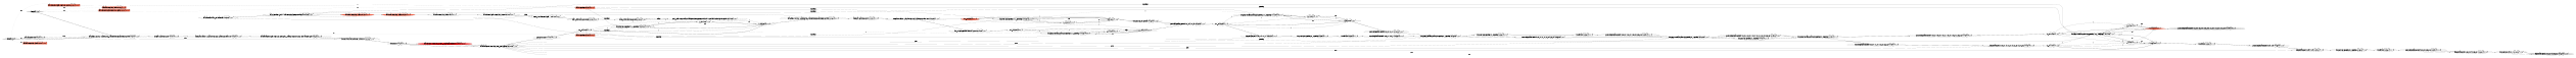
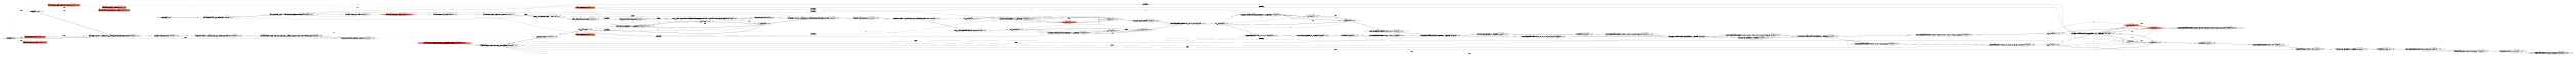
  digraph {
    rankdir=LR
    node [fillcolor=white shape=ellipse style=filled]
    edge [style=bold]
    n1 [label="processor.checkAndClearProcessResult(\"0:X0+YY0\",\"1:X1+YY1\",\"2:X2+YY2\",\"3:X3+YY3\")@@@45@@@['1', '1', '0']"]
    n2 [label="checkJoinedValues(getter,kv(0,\"X0+YY0\"),kv(1,\"X1+YY1\"),kv(2,\"X2+YY2\"),kv(3,\"X3+YY3\"))@@@46@@@['1', '1', '0']"]
    n3 [label="int i = 0@@@47@@@['1', '1', '0']"]
    n4 [fillcolor=lightgray label="doTestJoin['0', '1', '0']" shape=diamond]
    n5 [fillcolor=tomato label="final int(( expectedKeys@@@2@@@['0', '1', '0']" shape=box]
    n6 [fillcolor=tomato label="final KTable<Integer,String> joined@@@2@@@['0', '1', '0']" shape=box]
    n7 [label="final Collection<Set<String>> copartitionGroups = StreamsBuilderTest.getCopartitionedGroups(builder)@@@3@@@['1', '1', '0']"]
    n8 [fillcolor=tomato label="final MockProcessorSupplier<Integer,String> supplier@@@2@@@['0', '1', '0']" shape=box]
    n9 [label="driver.pipeInput(recordFactory.create(topic2,expectedKeys(i(,\"YYY\" + expectedKeys(i())@@@47@@@['1', '1', '1']"]
    n10 [label="driver.process(topic1,expectedKeys(i(,\"X\" + expectedKeys(i()@@@15@@@['1', '1', '0']"]
    n11 [label="driver.process(topic2,expectedKeys(i(,\"Y\" + expectedKeys(i()@@@23@@@['1', '1', '0']"]
    n12 [label="assertEquals(1,copartitionGroups.size())@@@4@@@['1', '1', '0']"]
    n13 [label="assertEquals(new HashSet<>(Arrays.asList(topic1,topic2)),copartitionGroups.iterator().next())@@@5@@@['1', '1', '0']"]
    n14 [label="final KTableValueGetterSupplier<Integer,String> getterSupplier = ((KTableImpl<Integer,String,String>)joined).valueGetterSupplier()@@@6@@@['1', '1', '0']"]
    n15 [label="driver.setUp(builder,stateDir,Serdes.Integer(),Serdes.String())@@@7@@@['1', '1', '0']"]
    n16 [label="int i = 0@@@44@@@['0', '0', '1']"]
    n17 [fillcolor=tomato label="i < 2@@@45@@@['0', '0', '1']" shape=diamond]
-   n18 [label="i++@@@46@@@['0', '0', '1']"]
+   n18 [fillcolor=tomato label="i++@@@46@@@['0', '0', '1']"]
    n19 [label="i++@@@49@@@['1', '1', '0']"]
    n20 [fillcolor=lightgray label="processor.checkAndClearProcessResult(\"0:X0+YYY0\",\"0:X0+YYY0\",\"0:XX0+YYY0\",\"1:X1+YYY1\",\"1:X1+YYY1\",\"1:XX1+YYY1\")@@@49@@@['0', '0', '1']"]
+   n21 [label="joined.process(processor)@@@15@@@['0', '0', '1']"]
    n22 [label="final Collection<Set<String>> copartitionGroups = StreamsBuilderTest.getCopartitionedGroups(builder)@@@16@@@['1', '1', '1']"]
    n23 [label="assertEquals(1,copartitionGroups.size())@@@17@@@['1', '1', '1']"]
    n24 [label="processor.checkAndClearProcessResult(\"0:XX0+YY0\",\"1:XX1+YY1\",\"2:XX2+YY2\",\"3:XX3+YY3\")@@@39@@@['1', '1', '0']"]
    n25 [label="driver.pipeInput(recordFactory.create(topic2,expectedKey,\"YY\" + expectedKey))@@@37@@@['1', '1', '1']"]
    n26 [label="driver.process(topic1,expectedKey,\"X\" + expectedKey)@@@42@@@['1', '1', '0']"]
    n27 [label="processor.checkAndClearProcessResult(\"0:X0+YY0\",\"0:X0+YY0\",\"1:X1+YY1\",\"1:X1+YY1\",\"2:X2+YY2\",\"3:X3+YY3\")@@@39@@@['0', '0', '1']"]
    n28 [label="processor.checkAndClearProcessResult(\"2:XX2+YY2\",\"3:XX3+YY3\")@@@59@@@['1', '1', '0']"]
    n29 [label="checkJoinedValues(getter,kv(2,\"XX2+YY2\"),kv(3,\"XX3+YY3\"))@@@60@@@['1', '1', '0']"]
    n30 [label="driver.process(topic1,null,\"XX\" + 1)@@@61@@@['1', '1', '0']"]
    n31 [fillcolor=red label="final MockProcessor<Integer,String> processor = supplier.theCapturedProcessor()@@@9@@@['0', '1', '0']"]
    n32 [label="final KTableValueGetter<Integer,String> getter = getterSupplier.get()@@@10@@@['1', '1', '0']"]
    n33 [label="driver.pipeInput(recordFactory.create(topic1,expectedKey,\"X\" + expectedKey))@@@33@@@['1', '1', '1']"]
    n34 [label="checkJoinedValues(getter,kv(0,null),kv(1,null))@@@54@@@['1', '1', '0']"]
    n35 [label="checkJoinedValues(getter,kv(0,\"X0+Y0\"),kv(1,\"X1+Y1\"))@@@28@@@['1', '1', '0']"]
    n36 [fillcolor=lightgray label="checkJoinedValues(getter,kv(2,\"XX2+YY2\"),kv(3,\"XX3+YY3\"))@@@62@@@['1', '1', '0']"]
    n37 [label="getter.init(driver.context())@@@11@@@['1', '1', '0']"]
    n38 [label="i++@@@14@@@['1', '1', '0']"]
    n39 [label="i < 2@@@13@@@['1', '1', '0']" shape=diamond]
    n40 [label="driver.pipeInput(recordFactory.create(topic1,expectedKeys(i(,\"X\" + expectedKeys(i())@@@23@@@['0', '0', '1']"]
    n41 [label="i < 2@@@48@@@['1', '1', '0']" shape=diamond]
    n42 [label="final MockProcessorSupplier<Integer,String> processor@@@10@@@['0', '0', '1']"]
    n43 [label="processor = new MockProcessorSupplier<>()@@@11@@@['0', '0', '1']"]
    n44 [label="stream1 = builder.stream(topic1,consumed)@@@12@@@['0', '0', '1']"]
    n45 [label="processor.checkAndClearProcessResult(\"0:X0+Y0\",\"1:X1+Y1\",\"2:X2+null\",\"3:X3+null\")@@@35@@@['0', '0', '1']"]
    n46 [label="driver.process(topic2,expectedKey,\"YY\" + expectedKey)@@@36@@@['1', '1', '0']"]
    n47 [label="driver.flushState()@@@38@@@['1', '1', '0']"]
    n48 [fillcolor=lightgray label="doTestJoin['1', '0', '0']" shape=diamond]
    n49 [fillcolor=tomato label="final MockProcessorSupplier<Integer,String> processor@@@2@@@['1', '0', '0']" shape=box]
    n50 [fillcolor=tomato label="final int(( expectedKeys@@@2@@@['1', '0', '0']" shape=box]
-   n51 [label="final StreamsBuilder builder@@@2@@@['1', '0', '0']" shape=box]
+   n51 [fillcolor=tomato label="final StreamsBuilder builder@@@2@@@['1', '0', '0']" shape=box]
    n52 [fillcolor=tomato label="final KTable<Integer,String> joined@@@2@@@['1', '0', '0']" shape=box]
    n53 [label="processor.checkAndClearProcessResult(\"0:null\",\"1:null\")@@@53@@@['1', '1', '0']"]
    n54 [label="driver.process(topic1,expectedKey,\"XX\" + expectedKey)@@@56@@@['1', '1', '0']"]
    n55 [label="driver.flushState()@@@52@@@['1', '1', '0']"]
    n56 [label="driver.pipeInput(recordFactory.create(topic2,expectedKeys(i(,\"Y\" + expectedKeys(i())@@@29@@@['0', '0', '1']"]
-   n57 [label="i++@@@22@@@['1', '1', '0']"]
+   n57 [fillcolor=tomato label="i++@@@22@@@['1', '1', '0']"]
    n58 [label="i++@@@28@@@['0', '0', '1']"]
    n59 [label="i < 2@@@21@@@['1', '1', '0']" shape=diamond]
    n60 [label="driver.process(topic1,expectedKey,\"XX\" + expectedKey)@@@30@@@['1', '1', '0']"]
    n61 [label="int i = 0@@@12@@@['1', '1', '0']"]
-   n62 [fillcolor=tomato label="int i = 0@@@20@@@['1', '1', '0']"]
+   n62 [label="int i = 0@@@20@@@['1', '1', '0']"]
    n63 [label="driver.process(topic2,null,\"AnotherVal\")@@@25@@@['1', '1', '0']"]
    n64 [label="i < 2@@@27@@@['0', '0', '1']" shape=diamond]
    n65 [label="processor.checkAndClearProcessResult(\"0:X0+Y0\",\"1:X1+Y1\")@@@31@@@['0', '0', '1']"]
    n66 [label="driver = new TopologyTestDriver(builder.build(),props,0L)@@@19@@@['0', '0', '1']"]
    n67 [label="int i = 0@@@20@@@['0', '0', '1']"]
    n68 [label="i++@@@22@@@['0', '0', '1']"]
    n69 [label="i < 2@@@21@@@['0', '0', '1']" shape=diamond]
    n70 [label="final StreamsBuilder builder = new StreamsBuilder()@@@3@@@['0', '0', '1']"]
    n71 [label="final int(( expectedKeys = new int((((edu.fdu.CPPDG.tinypdg.pe.ExpressionInfo@c337a9@@@4@@@['0', '0', '1']"]
-   n72 [fillcolor=tomato label="final KStream<Integer,String> stream1@@@7@@@['0', '0', '1']"]
+   n72 [label="final KStream<Integer,String> stream1@@@7@@@['0', '0', '1']"]
    n73 [label="processor.checkAndClearProcessResult(\"0:XX0+Y0\",\"0:XX0+YY0\",\"1:XX1+Y1\",\"1:XX1+YY1\",\"2:XX2+YY2\",\"3:XX3+YY3\")@@@43@@@['0', '0', '1']"]
    n74 [label="driver.pipeInput(recordFactory.create(topic1,expectedKey,\"XX\" + expectedKey))@@@41@@@['1', '1', '1']"]
    n75 [label="driver.flushState()@@@32@@@['1', '1', '0']"]
    n76 [label="processor.checkAndClearProcessResult(\"0:XX0+Y0\",\"1:XX1+Y1\")@@@33@@@['1', '1', '0']"]
    n77 [label="processor.checkAndClearProcessResult(\"0:X0+null\",\"1:X1+null\")@@@25@@@['1', '1', '1']"]
    n78 [label="int i = 0@@@26@@@['1', '1', '1']"]
    n79 [label="joined = stream1.outerJoin(stream2,MockValueJoiner.TOSTRING_JOINER,JoinWindows.of(100),Joined.with(intSerde,stringSerde,stringSerde))@@@14@@@['0', '0', '1']"]
    n80 [label="stream2 = builder.stream(topic2,consumed)@@@13@@@['0', '0', '1']"]
-   n81 [label="driver.setTime(0L)@@@8@@@['1', '1', '0']"]
    n82 [label="assertEquals(new HashSet<>(Arrays.asList(topic1,topic2)),copartitionGroups.iterator().next())@@@18@@@['1', '1', '1']"]
    n83 [label="driver.flushState()@@@58@@@['1', '1', '0']"]
    n84 [fillcolor=tomato label="final KStream<Integer,String> stream2@@@8@@@['0', '0', '1']"]
    n85 [label="final KStream<Integer,String> joined@@@9@@@['0', '0', '1']"]
+   n86 [fillcolor=lightgray label="testOuterJoin['0', '0', '1']" shape=diamond]
    n1 -> n2
    n2 -> n3
    n3 -> n9 [label=i style=solid]
    n3 -> n19 [label=i style=solid]
    n3 -> n41
    n3 -> n41 [label=i style=solid]
    n4 -> n5 [label=true style=dotted]
    n4 -> n6 [label=true style=dotted]
    n4 -> n7
    n4 -> n8 [label=true style=dotted]
    n5 -> n9 [label=expectedKeys style=solid]
    n5 -> n10 [label=expectedKeys style=solid]
    n5 -> n11 [label=expectedKeys style=solid]
    n7 -> n12
    n9 -> n18
    n9 -> n19
    n10 -> n38
    n10 -> n40 [label=0 style=dashed]
    n11 -> n56 [label=0 style=dashed]
    n11 -> n57
    n12 -> n13
    n13 -> n14
    n14 -> n15
-   n15 -> n81
    n16 -> n9 [label=i style=solid]
    n16 -> n17
    n16 -> n17 [label=i style=solid]
    n16 -> n18 [label=i style=solid]
    n17 -> n9
    n17 -> n9 [label=true style=dotted]
    n17 -> n18 [label=true style=dotted]
    n17 -> n20
    n18 -> n9 [label=i style=solid]
    n18 -> n17
    n18 -> n17 [label=i style=solid]
    n19 -> n9 [label=i style=solid]
    n19 -> n41 [label=i style=solid]
    n19 -> n41
+   n21 -> n22
    n22 -> n23
    n23 -> n82
    n24 -> n25
    n25 -> n26
    n25 -> n27
    n26 -> n74
    n27 -> n74
    n28 -> n29
    n29 -> n30
    n30 -> n36
    n31 -> n32
    n32 -> n2 [label=getter style=solid]
    n32 -> n25 [label=getter style=solid]
    n32 -> n29 [label=getter style=solid]
    n32 -> n33 [label=getter style=solid]
    n32 -> n34 [label=getter style=solid]
    n32 -> n35 [label=getter style=solid]
    n32 -> n36 [label=getter style=solid]
    n32 -> n37
    n33 -> n45
    n33 -> n46
    n34 -> n54
    n35 -> n60
    n37 -> n61
    n38 -> n10 [label=i style=solid]
    n38 -> n39
    n38 -> n39 [label=i style=solid]
    n39 -> n10 [label=true style=dotted]
    n39 -> n10
    n39 -> n22
    n39 -> n38 [label=true style=dotted]
    n40 -> n68
    n41 -> n9
    n41 -> n9 [label=true style=dotted]
    n41 -> n19 [label=true style=dotted]
    n41 -> n55
    n42 -> n43
+   n43 -> n21 [label=processor style=solid]
    n43 -> n44
    n44 -> n80
    n45 -> n25
    n46 -> n47
    n47 -> n24
    n48 -> n7
    n48 -> n49 [label=true style=dotted]
    n48 -> n50 [label=true style=dotted]
    n48 -> n51 [label=true style=dotted]
-   n52 -> n48 [label=true style=dotted]
+   n48 -> n52 [label=true style=dotted]
    n49 -> n5 [label=0 style=dashed]
    n50 -> n9 [label=expectedKeys style=solid]
    n50 -> n10 [label=expectedKeys style=solid]
    n50 -> n11 [label=expectedKeys style=solid]
    n51 -> n7 [label=builder style=solid]
    n51 -> n15 [label=builder style=solid]
    n53 -> n34
    n54 -> n83
    n55 -> n53
    n56 -> n58
    n57 -> n11 [label=i style=solid]
    n57 -> n59
    n57 -> n59 [label=i style=solid]
    n58 -> n56 [label=i style=solid]
    n58 -> n64
    n58 -> n64 [label=i style=solid]
    n59 -> n11
    n59 -> n11 [label=true style=dotted]
    n59 -> n57 [label=true style=dotted]
    n59 -> n63
    n60 -> n75
    n61 -> n10 [label=i style=solid]
    n61 -> n38 [label=i style=solid]
    n61 -> n39 [label=i style=solid]
    n61 -> n39
    n62 -> n11 [label=i style=solid]
    n62 -> n57 [label=i style=solid]
    n62 -> n59
    n62 -> n59 [label=i style=solid]
    n63 -> n77
    n64 -> n56
    n64 -> n56 [label=true style=dotted]
    n64 -> n58 [label=true style=dotted]
    n64 -> n65
    n65 -> n33
    n66 -> n67
    n67 -> n40 [label=i style=solid]
    n67 -> n68 [label=i style=solid]
    n67 -> n69 [label=i style=solid]
    n67 -> n69
    n68 -> n40 [label=i style=solid]
    n68 -> n69 [label=i style=solid]
    n68 -> n69
    n69 -> n40
    n69 -> n40 [label=true style=dotted]
    n69 -> n68 [label=builder style=dotted]
    n69 -> n77
    n70 -> n22 [label=builder style=solid]
    n70 -> n71
    n71 -> n9 [label=expectedKeys style=solid]
    n71 -> n40 [label=expectedKeys style=solid]
    n71 -> n56 [label=expectedKeys style=solid]
    n71 -> n72
    n72 -> n84
    n73 -> n16
    n74 -> n1
    n74 -> n73
    n75 -> n76
    n76 -> n33
    n77 -> n78
    n78 -> n35
    n78 -> n56 [label=i style=solid]
    n78 -> n58 [label=i style=solid]
    n78 -> n64 [label=i style=solid]
    n78 -> n64
+   n79 -> n21
    n80 -> n79 [label=stream2 style=solid]
    n80 -> n79
-   n81 -> n31
-   n81 -> n32
    n82 -> n62
    n82 -> n66
    n83 -> n28
    n84 -> n85
    n85 -> n42
+   n86 -> n70
  }
